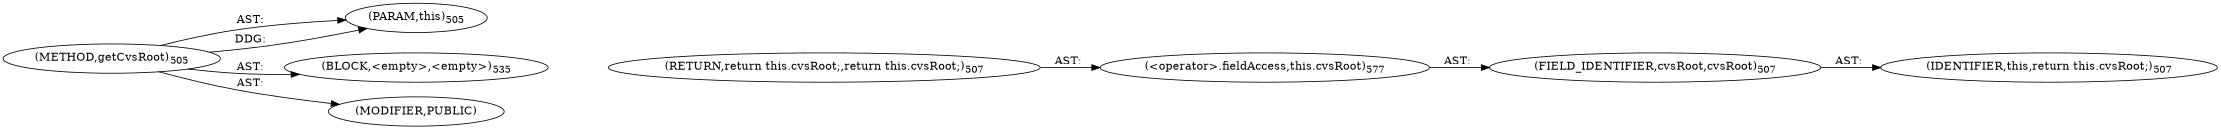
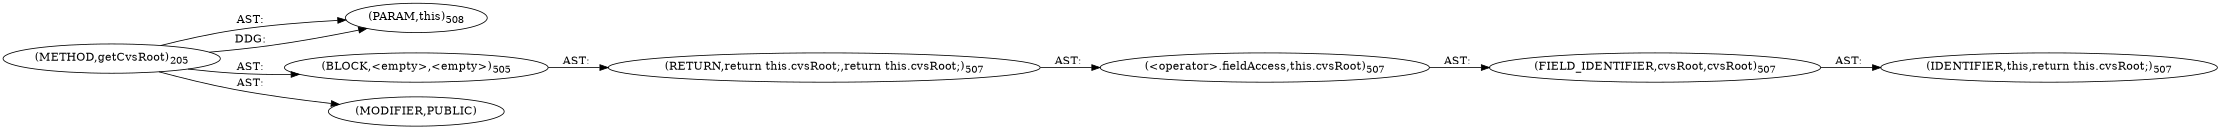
  digraph {
    rankdir=LR
-   n1 [label=<(METHOD,getCvsRoot)<SUB>505</SUB>>]
-   n2 [label=<(PARAM,this)<SUB>505</SUB>>]
-   n3 [label=<(BLOCK,&lt;empty&gt;,&lt;empty&gt;)<SUB>535</SUB>>]
+   n1 [label=<(METHOD,getCvsRoot)<SUB>205</SUB>>]
+   n2 [label=<(PARAM,this)<SUB>508</SUB>>]
+   n3 [label=<(BLOCK,&lt;empty&gt;,&lt;empty&gt;)<SUB>505</SUB>>]
    n4 [label=<(MODIFIER,PUBLIC)>]
    n5 [label=<(RETURN,return this.cvsRoot;,return this.cvsRoot;)<SUB>507</SUB>>]
-   n6 [label=<(&lt;operator&gt;.fieldAccess,this.cvsRoot)<SUB>577</SUB>>]
+   n6 [label=<(&lt;operator&gt;.fieldAccess,this.cvsRoot)<SUB>507</SUB>>]
    n7 [label=<(FIELD_IDENTIFIER,cvsRoot,cvsRoot)<SUB>507</SUB>>]
    n8 [label=<(IDENTIFIER,this,return this.cvsRoot;)<SUB>507</SUB>>]
    n1 -> n2 [label="AST: "]
    n1 -> n2 [label="DDG: "]
    n1 -> n3 [label="AST: "]
    n1 -> n4 [label="AST: "]
+   n3 -> n5 [label="AST: "]
    n5 -> n6 [label="AST: "]
    n6 -> n7 [label="AST: "]
    n7 -> n8 [label="AST: "]
  }
